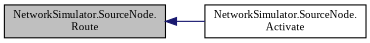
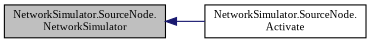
  digraph {
    rankdir=LR
    fontname="Liberation Serif"
    node [color=black fontname="Liberation Serif" fontsize=10 shape=record style=filled]
-   n1 [fillcolor=grey75 fontcolor=black height=0.2 label="NetworkSimulator.SourceNode.\lRoute" width=0.4]
+   n1 [fillcolor=grey75 fontcolor=black height=0.2 label="NetworkSimulator.SourceNode.\lNetworkSimulator" width=0.4]
    n2 [fillcolor=white height=0.2 label="NetworkSimulator.SourceNode.\lActivate" width=0.4]
    n1 -> n2 [color=midnightblue dir=back fontname="Liberation Serif" fontsize=10 labelfontname=Helvetica labelfontsize=10 style=solid]
  }
